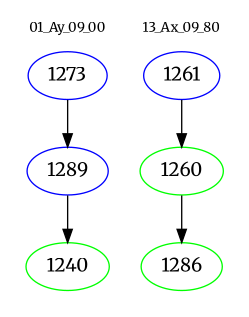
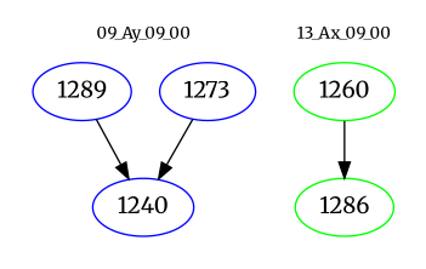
  digraph {
    fontname=Merriweather
    node [color=blue fontname=Merriweather]
    edge [color=black fontname=Merriweather]
    n1 [label=1273]
-   n2 [color=green label=1240]
+   n2 [label=1240]
    n3 [label=1289]
-   n4 [label=1261]
    n5 [color=green label=1260]
    n6 [color=green label=1286]
    subgraph cluster_1 {
      color=white
      fontsize=10
-     label="01_Ay_09_00"
+     label="09_Ay_09_00"
      n1
      n2
      n3
    }
    subgraph cluster_2 {
      color=white
      fontsize=10
-     label="13_Ax_09_80"
-     n4
+     label="13_Ax_09_00"
      n5
      n6
    }
-   n1 -> n3
+   n1 -> n2
    n3 -> n2
-   n4 -> n5
    n5 -> n6
  }
